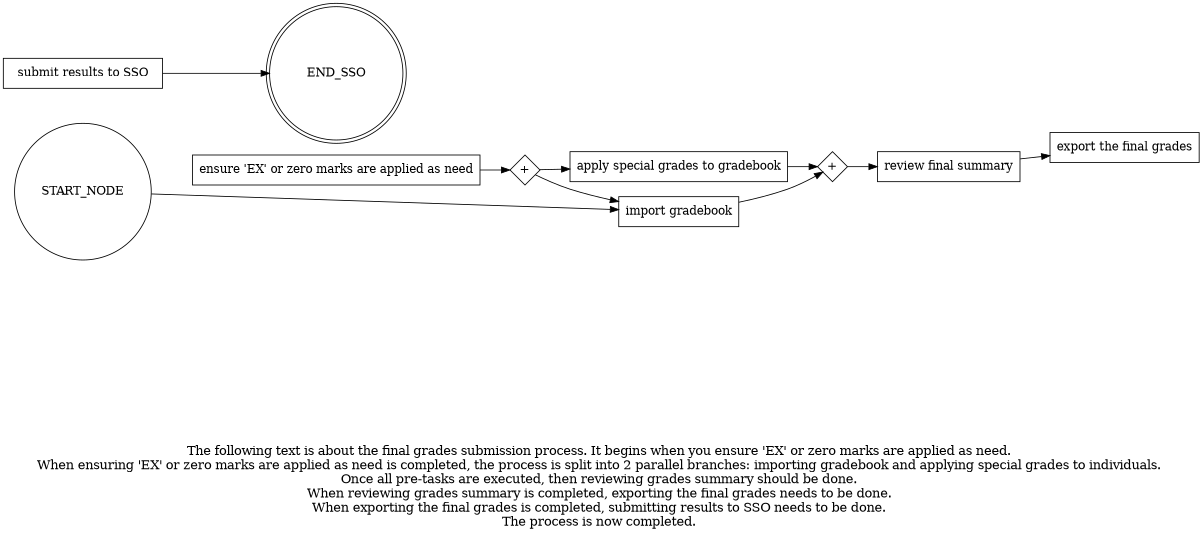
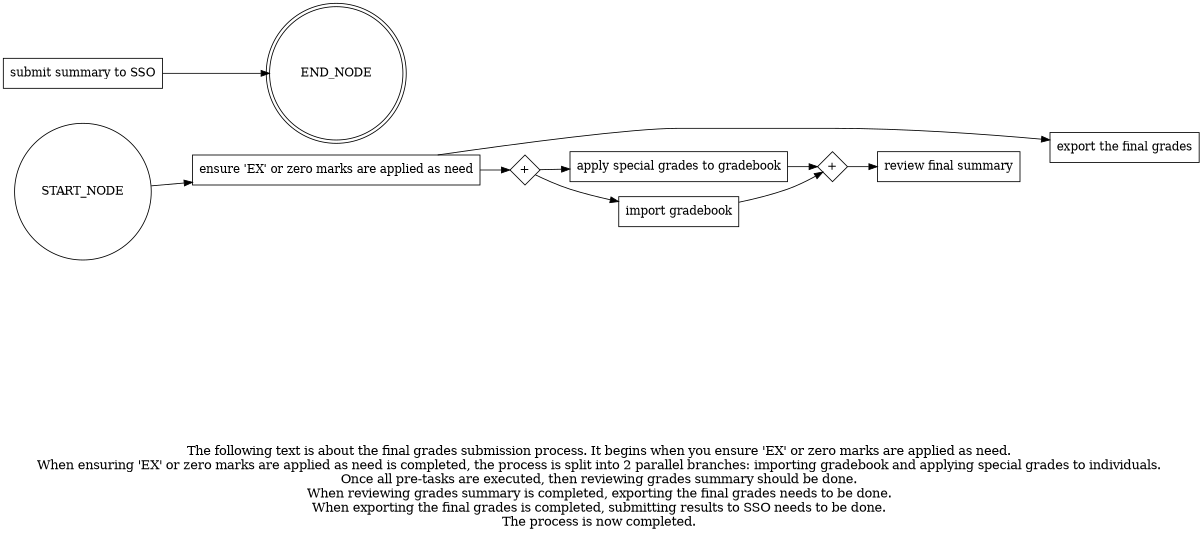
  digraph {
    fontsize=15
    label="\n\n\nThe following text is about the final grades submission process. It begins when you ensure 'EX' or zero marks are applied as need. \nWhen ensuring 'EX' or zero marks are applied as need is completed, the process is split into 2 parallel branches: importing gradebook and applying special grades to individuals. \nOnce all pre-tasks are executed, then reviewing grades summary should be done. \nWhen reviewing grades summary is completed, exporting the final grades needs to be done. \nWhen exporting the final grades is completed, submitting results to SSO needs to be done. \nThe process is now completed. \n"
    rankdir=LR
    node [shape=box]
    "ensure 'EX' or zero marks are applied as need"
    n2 [fixedsize=true label="+" shape=diamond width=0.5]
    "import gradebook"
    n4 [label="apply special grades to gradebook"]
    n5 [fixedsize=true label="+" shape=diamond width=0.5]
    n6 [label="review final summary"]
    "export the final grades"
-   "submit results to SSO"
-   END_NODE [shape=doublecircle width=0.2 label=END_SSO]
+   "submit results to SSO" [label="submit summary to SSO"]
+   END_NODE [shape=doublecircle width=0.2]
    START_NODE [shape=circle width=0.3]
    subgraph sub_1 {
      "ensure 'EX' or zero marks are applied as need"
      n2
      "import gradebook"
      n4
      n5
      n6
      "export the final grades"
      "submit results to SSO"
    }
    "ensure 'EX' or zero marks are applied as need" -> n2
    n2 -> "import gradebook"
    n2 -> n4
    "import gradebook" -> n5
    n4 -> n5
    n5 -> n6
-   n6 -> "export the final grades"
+   "ensure 'EX' or zero marks are applied as need" -> "export the final grades"
    "submit results to SSO" -> END_NODE
-   START_NODE -> "import gradebook"
+   START_NODE -> "ensure 'EX' or zero marks are applied as need"
  }
